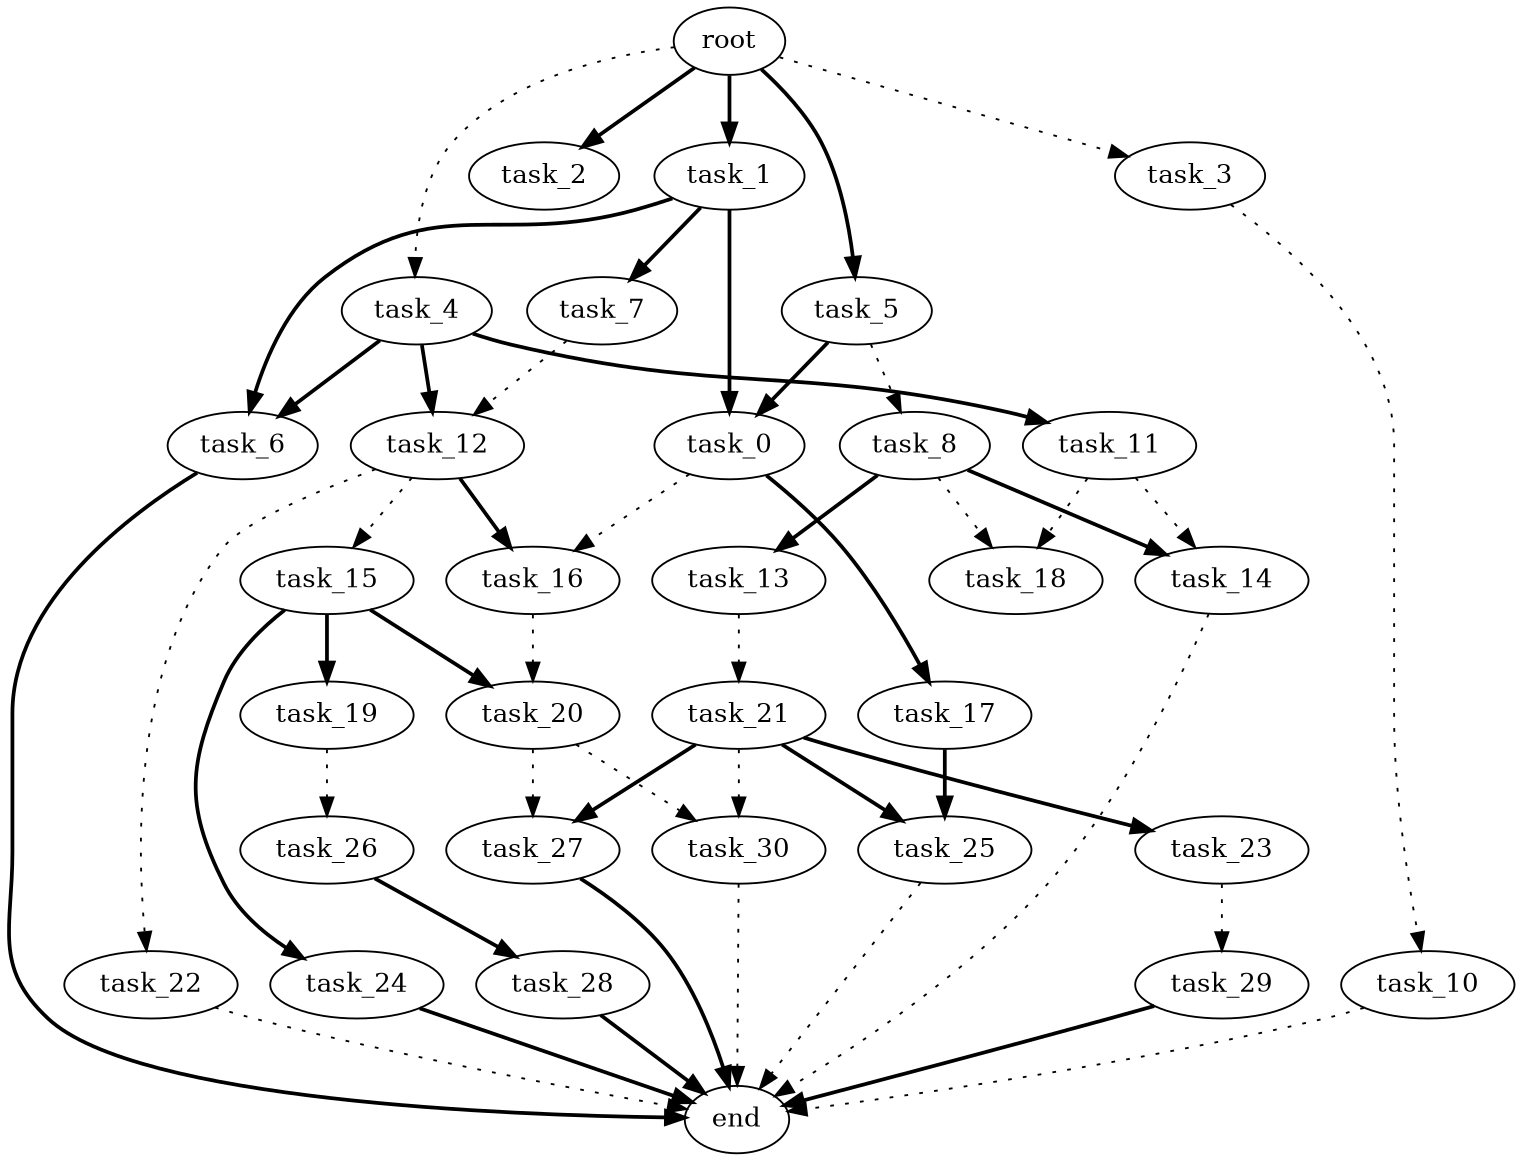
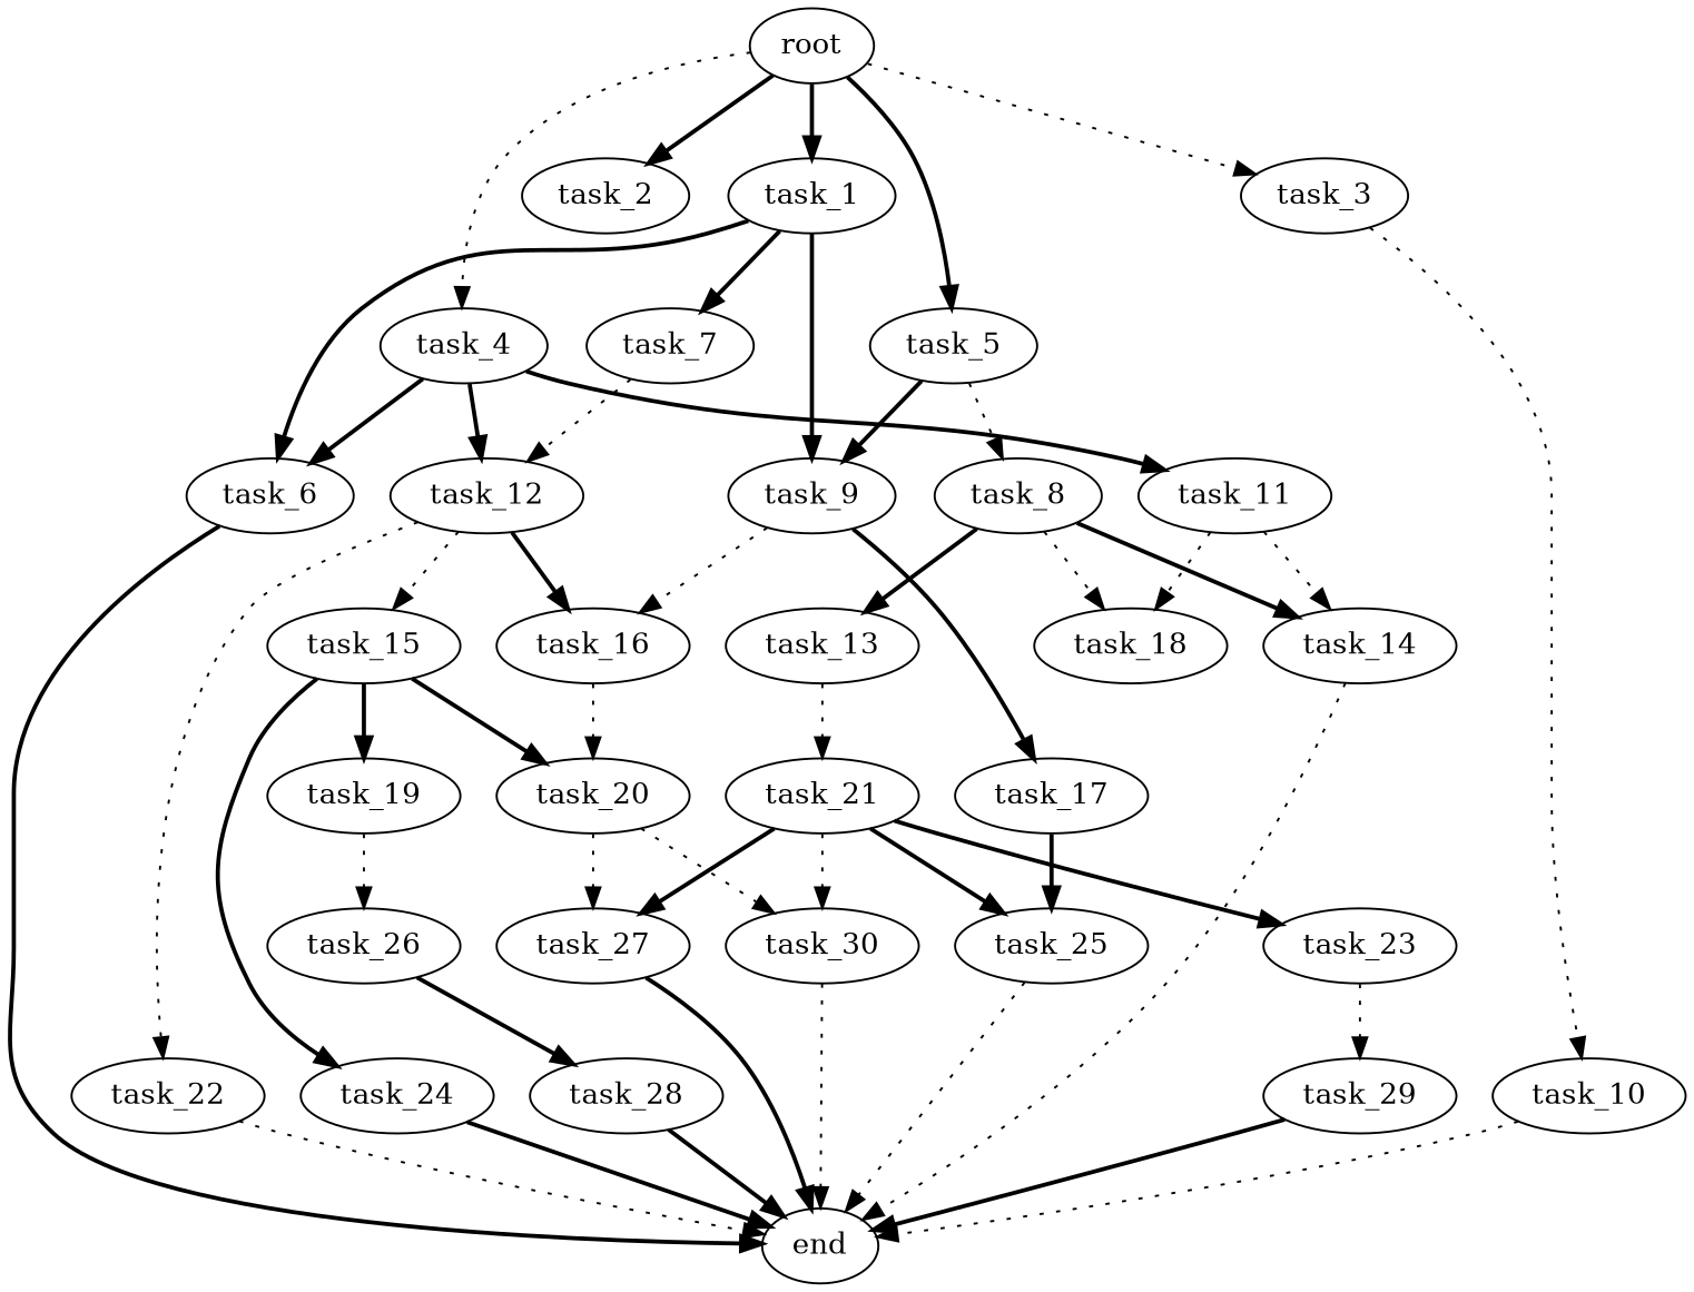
  digraph {
    edge [style=bold]
    root
    task_1
    task_2
    task_3
    task_4
    task_5
    task_6
    task_7
-   task_9 [label=task_0]
+   task_9
    task_10
    task_11
    task_12
    task_8
    end
    task_16
    task_17
    task_14
    task_18
    task_15
    task_22
    task_13
    task_21
    task_20
    task_25
    task_19
    task_24
    task_27
    task_30
    task_23
    task_26
    task_28
    task_29
    root -> task_1
    root -> task_2
    root -> task_3 [style=dotted]
    root -> task_4 [style=dotted]
    root -> task_5
    task_1 -> task_6
    task_1 -> task_7
    task_1 -> task_9
    task_3 -> task_10 [style=dotted]
    task_4 -> task_6
    task_4 -> task_11
    task_4 -> task_12
    task_5 -> task_9
    task_5 -> task_8 [style=dotted]
    task_6 -> end
    task_7 -> task_12 [style=dotted]
    task_9 -> task_16 [style=dotted]
    task_9 -> task_17
    task_10 -> end [style=dotted]
    task_11 -> task_14 [style=dotted]
    task_11 -> task_18 [style=dotted]
    task_12 -> task_16
    task_12 -> task_15 [style=dotted]
    task_12 -> task_22 [style=dotted]
    task_8 -> task_14
    task_8 -> task_18 [style=dotted]
    task_8 -> task_13
    task_16 -> task_20 [style=dotted]
    task_17 -> task_25
    task_14 -> end [style=dotted]
    task_15 -> task_20
    task_15 -> task_19
    task_15 -> task_24
    task_22 -> end [style=dotted]
    task_13 -> task_21 [style=dotted]
    task_21 -> task_25
    task_21 -> task_27
    task_21 -> task_30 [style=dotted]
    task_21 -> task_23
    task_20 -> task_27 [style=dotted]
    task_20 -> task_30 [style=dotted]
    task_25 -> end [style=dotted]
    task_19 -> task_26 [style=dotted]
    task_24 -> end
    task_27 -> end
    task_30 -> end [style=dotted]
    task_23 -> task_29 [style=dotted]
    task_26 -> task_28
    task_28 -> end
    task_29 -> end
  }
